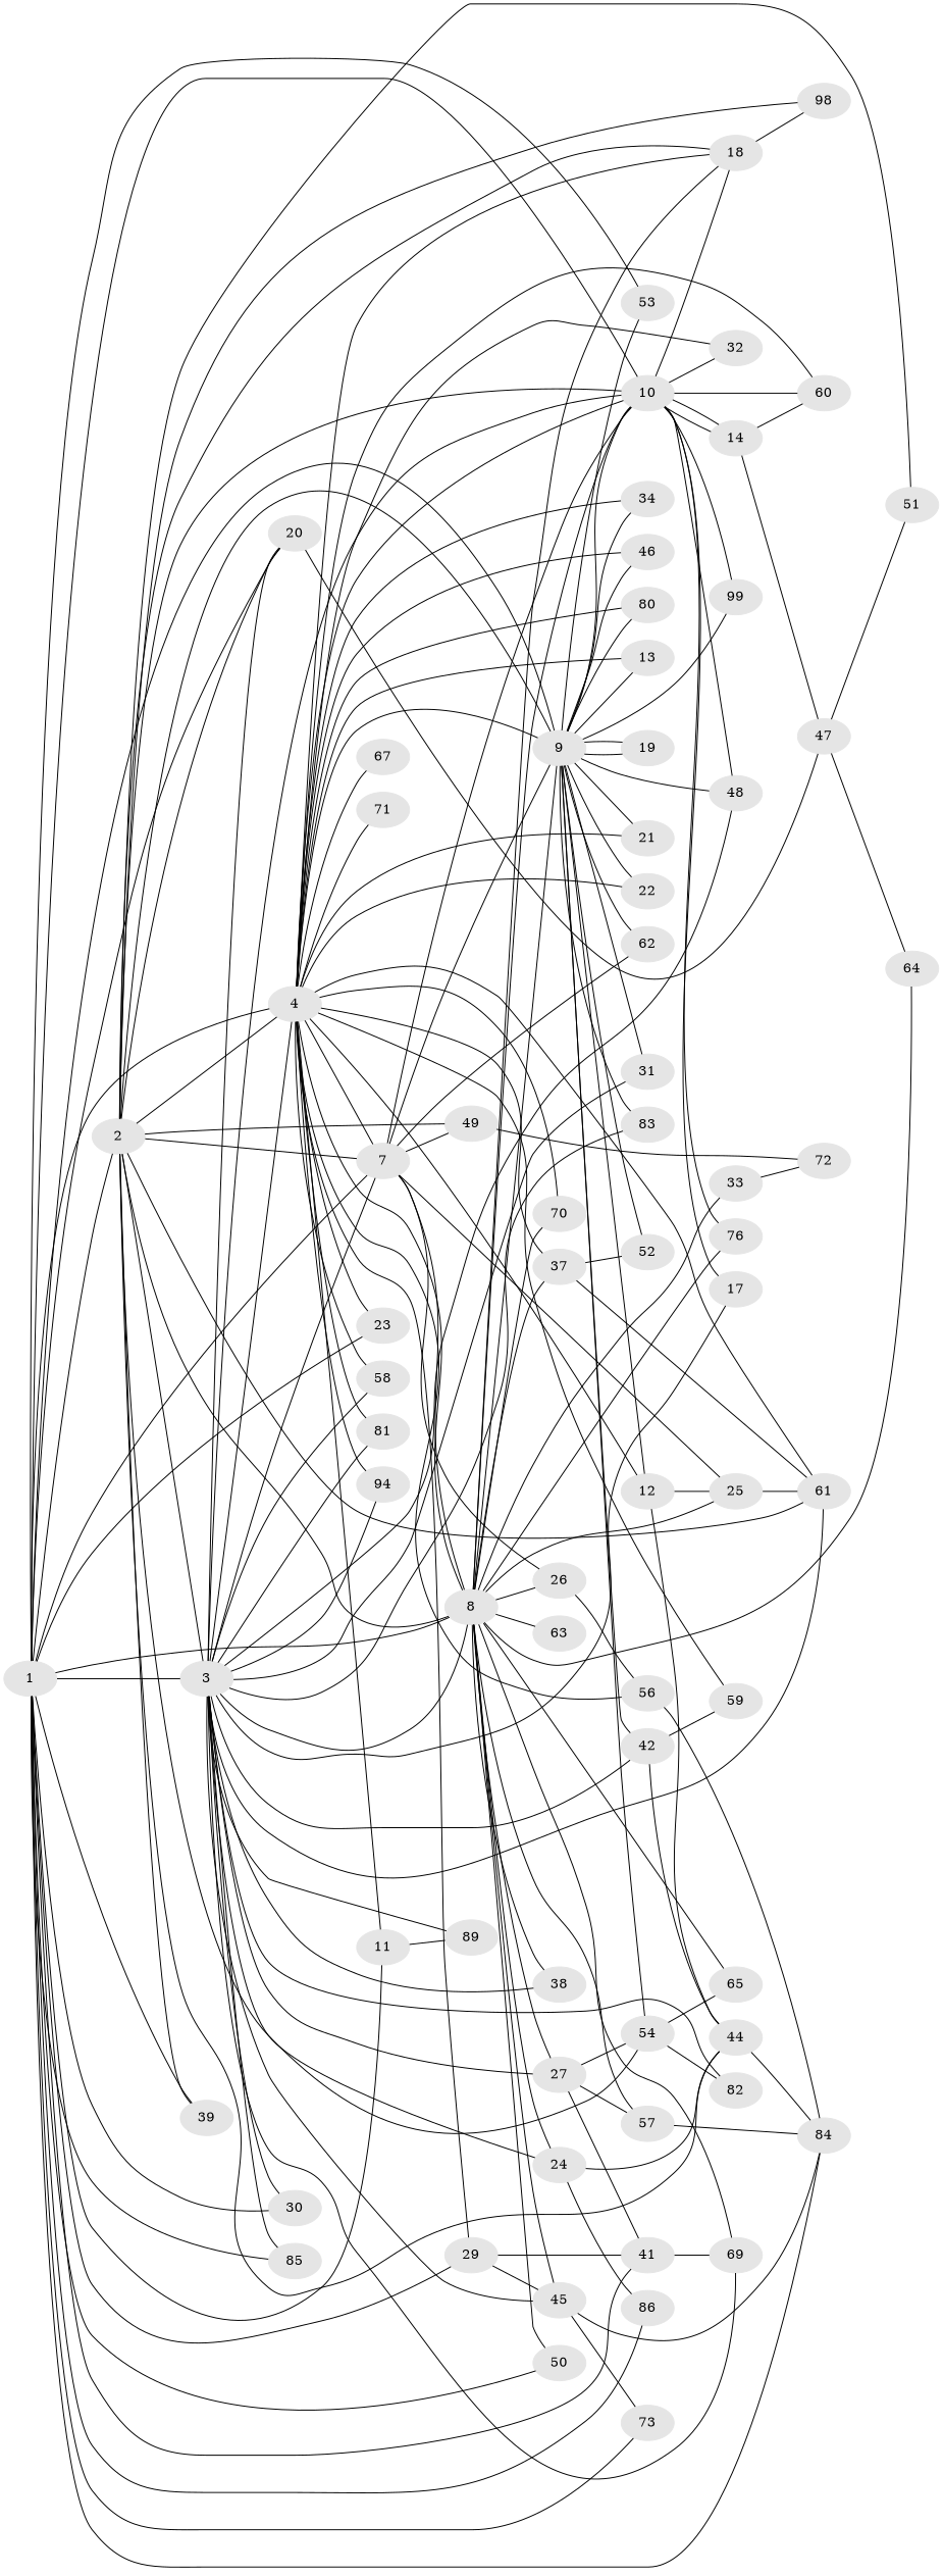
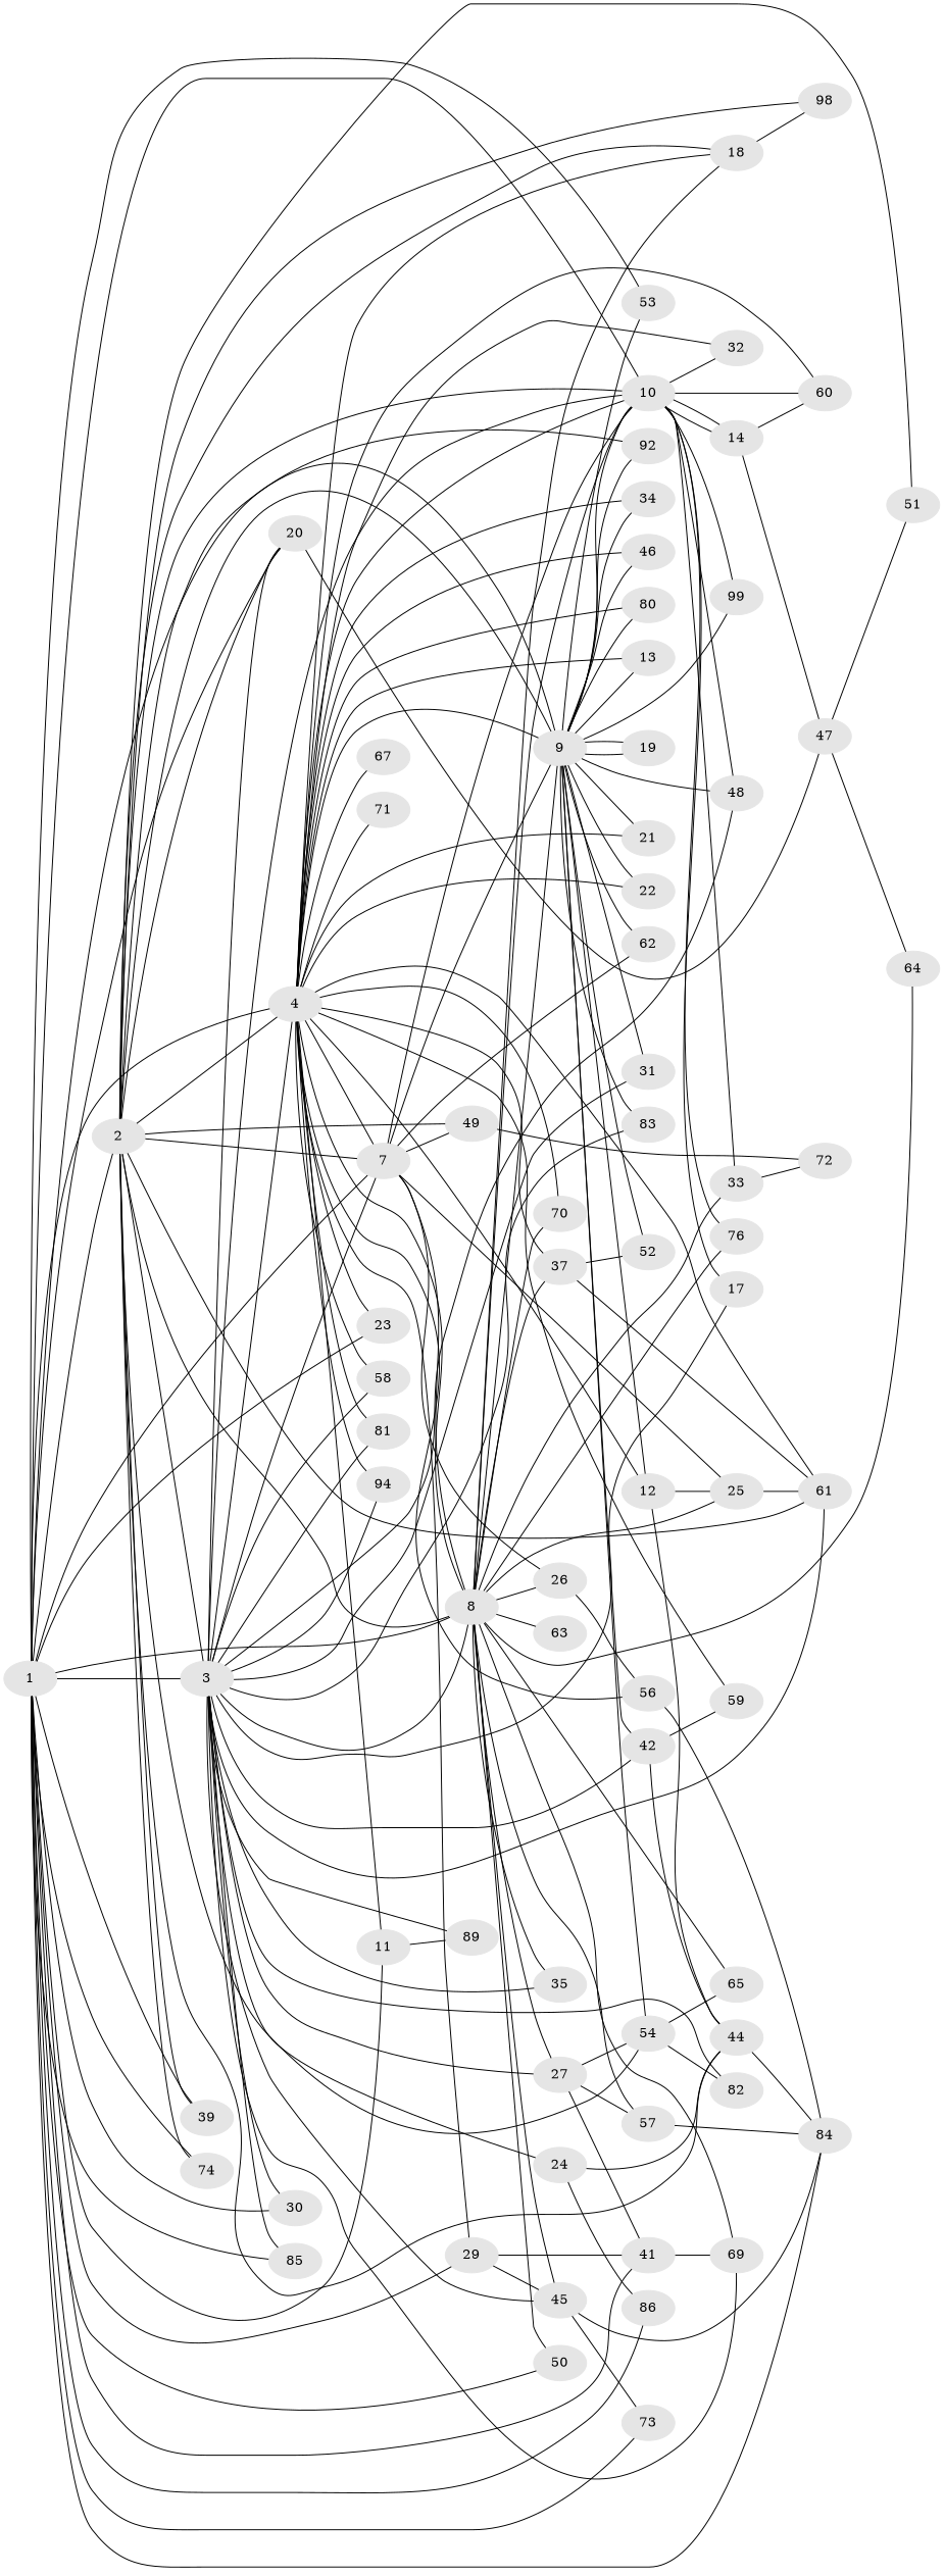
  graph {
    rankdir=LR
    node [color=gray90 style=filled]
    1 [super="+15"]
    2 [super="+40"]
    3 [super="+5"]
    4 [super="+6"]
    7 [super="+100"]
    8 [super="+16"]
    9 [super="+35"]
    10 [super="+66"]
    11
    20 [super="+43"]
    23
    29 [super="+96"]
    30
    39
    50
    53
    73
+   74
    84 [super="+87"]
    85
    86
    41
    18 [super="+36"]
    44 [super="+55"]
    49
    51
    54 [super="+97"]
    61 [super="+79"]
+   92
    98
    17
    24
    27 [super="+28"]
    31
-   38
+   38 [label=35]
    42
    45 [super="+95"]
    48
    58
    69 [super="+77"]
    81
    82
    83
    89
    94
    12 [super="+91"]
    13
    21
    22
    32
    34
    37 [super="+75"]
    46
    56 [super="+90"]
    59
    60 [super="+88"]
    67
    70
    71
    80
    25 [super="+68"]
    26
    62
    63
    33 [super="+78"]
    57
    64
    65
    76
    19
    52
    99
    14
    47
    72
    1 -- 2 [weight=2]
    1 -- 3 [weight=2]
    1 -- 4 [weight=2]
    1 -- 7 [weight=2]
    1 -- 8
    1 -- 9
    1 -- 10
    1 -- 11
    1 -- 20
    1 -- 23
    1 -- 29
    1 -- 30
    1 -- 39
    1 -- 50
    1 -- 53
    1 -- 73
+   1 -- 74
    1 -- 84
    1 -- 85
    1 -- 86
    1 -- 41
    2 -- 3 [weight=2]
    2 -- 4 [weight=2]
    2 -- 7
    2 -- 8
    2 -- 9 [weight=2]
    2 -- 10
    2 -- 20
    2 -- 39
+   2 -- 74
    2 -- 18
    2 -- 44
    2 -- 49
    2 -- 51
    2 -- 54
    2 -- 61
+   2 -- 92
    2 -- 98
    3 -- 4 [weight=4]
    3 -- 7 [weight=2]
    3 -- 8 [weight=2]
    3 -- 10 [weight=2]
    3 -- 20
    3 -- 30
    3 -- 85
    3 -- 61
    3 -- 17
    3 -- 24
    3 -- 27 [weight=2]
    3 -- 31
    3 -- 38
    3 -- 42
    3 -- 45
    3 -- 48
    3 -- 58
    3 -- 69
    3 -- 81
    3 -- 82
    3 -- 83
    3 -- 89
    3 -- 94
    4 -- 7 [weight=2]
    4 -- 8 [weight=3]
    4 -- 9 [weight=2]
    4 -- 10 [weight=2]
    4 -- 11
    4 -- 23
    4 -- 29
    4 -- 18
    4 -- 61
    4 -- 58
    4 -- 81
    4 -- 94
    4 -- 12
    4 -- 13
    4 -- 21
    4 -- 22
    4 -- 32
    4 -- 34
    4 -- 37
    4 -- 46
    4 -- 56
    4 -- 59
    4 -- 60
    4 -- 67
    4 -- 70
    4 -- 71 [weight=2]
    4 -- 80
    7 -- 8
    7 -- 9
    7 -- 10
    7 -- 49
    7 -- 25
    7 -- 26
    7 -- 62
    8 -- 9
    8 -- 10
    8 -- 50
    8 -- 18
-   8 -- 24
    8 -- 27
    8 -- 38
    8 -- 45
    8 -- 69
    8 -- 37
    8 -- 70
    8 -- 25
    8 -- 26
    8 -- 63
    8 -- 33 [weight=2]
    8 -- 57
    8 -- 64
    8 -- 65
    8 -- 76
    9 -- 10
    9 -- 53
    9 -- 54
+   9 -- 92
    9 -- 31
    9 -- 42
    9 -- 48
    9 -- 83
    9 -- 12
    9 -- 13
    9 -- 21
    9 -- 22
    9 -- 34
    9 -- 46
    9 -- 80
    9 -- 62
    9 -- 19
    9 -- 19
    9 -- 52
    9 -- 99
    10 -- 17
    10 -- 48
    10 -- 32
    10 -- 60
-   10 -- 18
+   10 -- 33
    10 -- 76
    10 -- 99
    10 -- 14
    10 -- 14
    11 -- 89
    20 -- 47
    29 -- 41
    29 -- 45
    41 -- 69
    18 -- 98
    44 -- 84
    49 -- 72
    54 -- 82
    54 -- 65
    24 -- 86
    24 -- 44
    27 -- 41
    27 -- 54
    27 -- 57
    42 -- 44
    42 -- 59
    45 -- 73
    45 -- 84
    12 -- 44
    12 -- 25
    37 -- 61
    37 -- 52
    56 -- 84
    25 -- 61
    26 -- 56
    33 -- 72
    57 -- 84
    14 -- 60
    14 -- 47
    47 -- 51
    47 -- 64
  }
